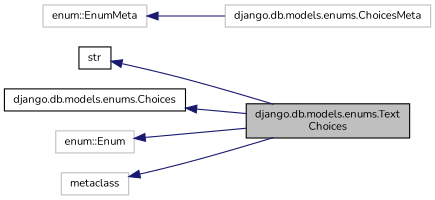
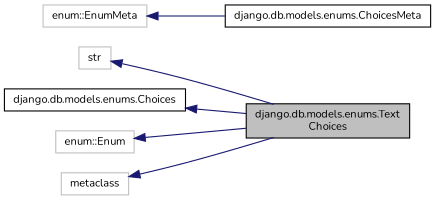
  digraph {
    fontname=Nunito
    rankdir=LR
    node [color=grey75 fillcolor=white fontname=Nunito fontsize=10 shape=record style=filled]
    edge [color=midnightblue dir=back fontname=Nunito fontsize=10 labelfontname=Helvetica labelfontsize=10 style=solid]
    n1 [color=black fillcolor=grey75 fontcolor=black height=0.2 label="django.db.models.enums.Text\lChoices" width=0.4]
-   n2 [color=black height=0.2 label=str width=0.4]
+   n2 [height=0.2 label=str width=0.4]
    n3 [color=black height=0.2 label="django.db.models.enums.Choices" width=0.4]
    n4 [height=0.2 label="enum::Enum" width=0.4]
    n5 [height=0.2 label=metaclass width=0.4]
-   n6 [height=0.2 label="django.db.models.enums.ChoicesMeta" width=0.4]
+   n6 [color=black height=0.2 label="django.db.models.enums.ChoicesMeta" width=0.4]
    n7 [height=0.2 label="enum::EnumMeta" width=0.4]
    n2 -> n1
    n3 -> n1
    n4 -> n1
    n5 -> n1
    n7 -> n6
  }
